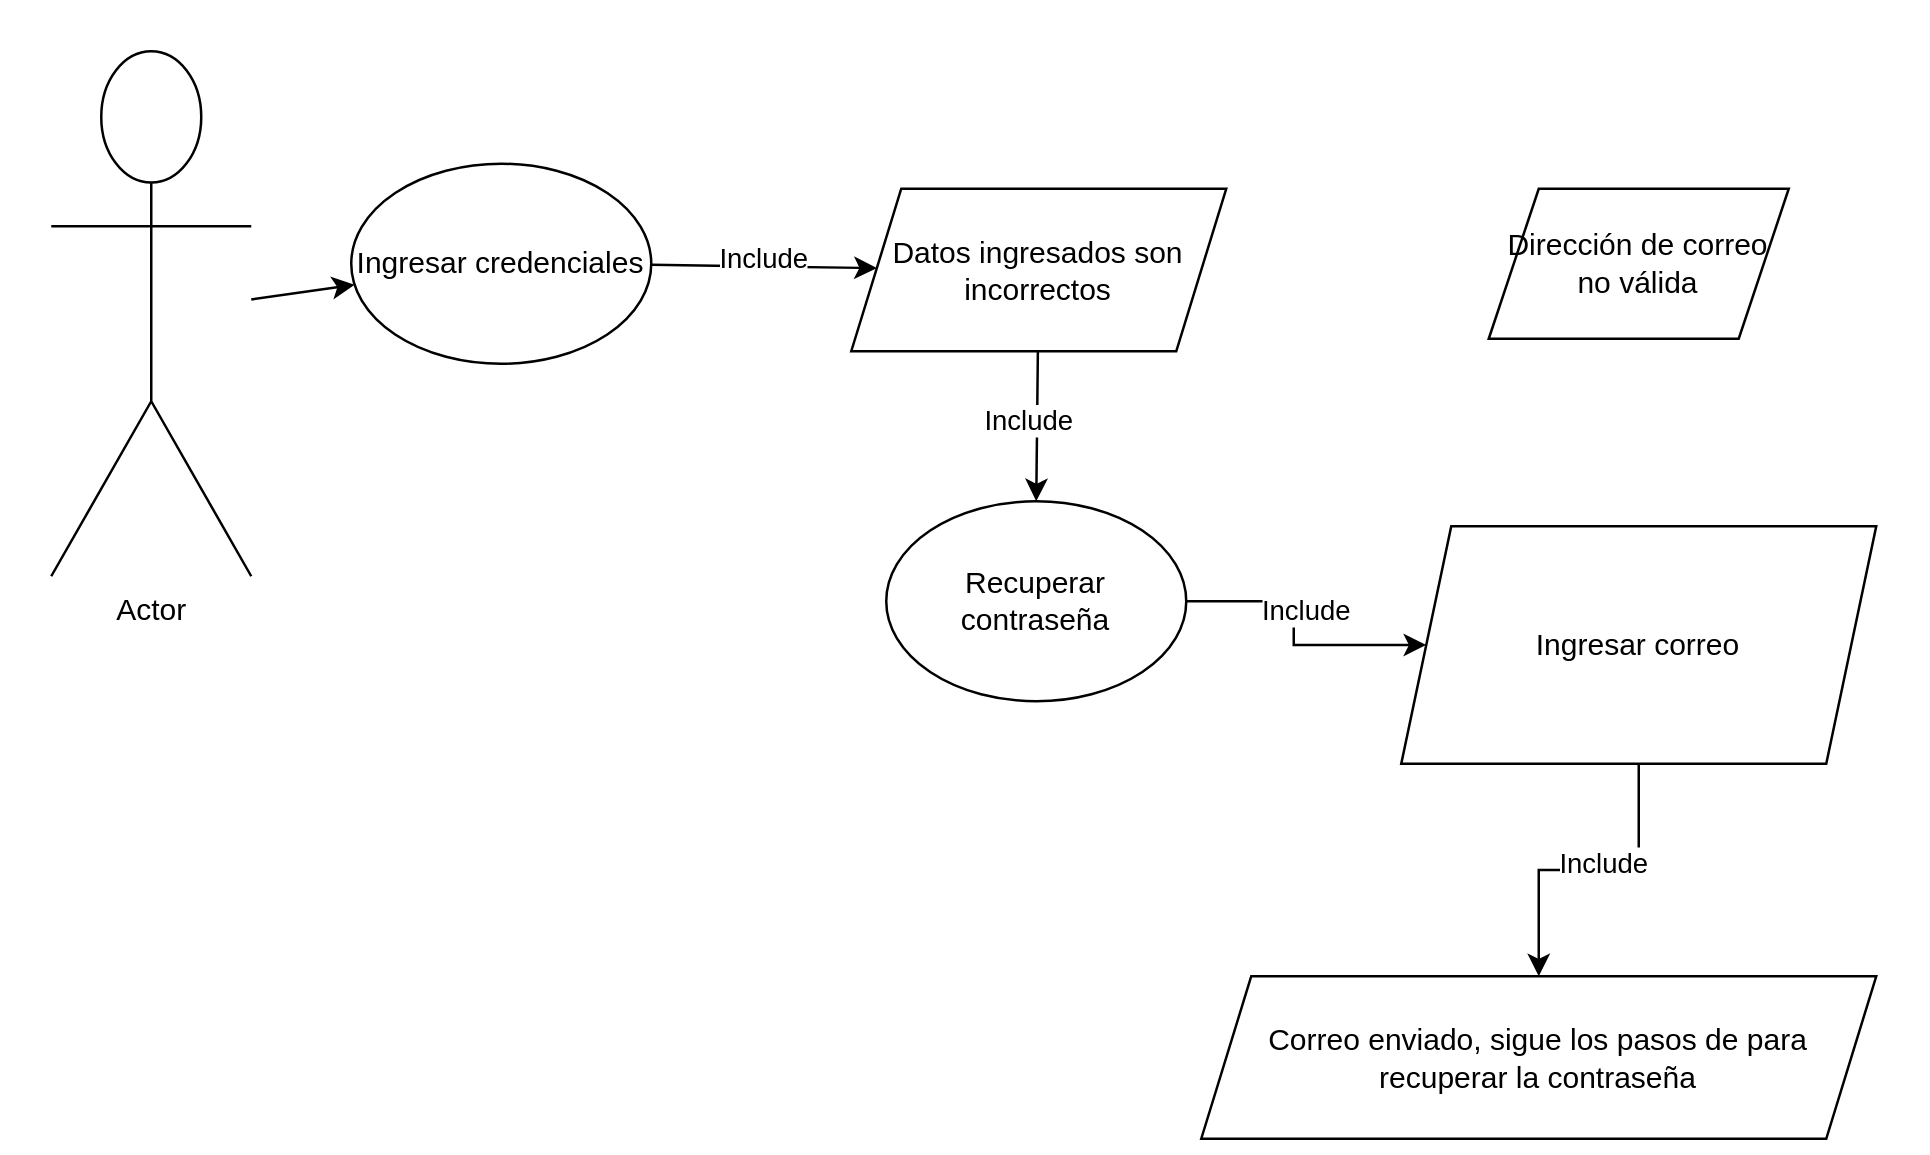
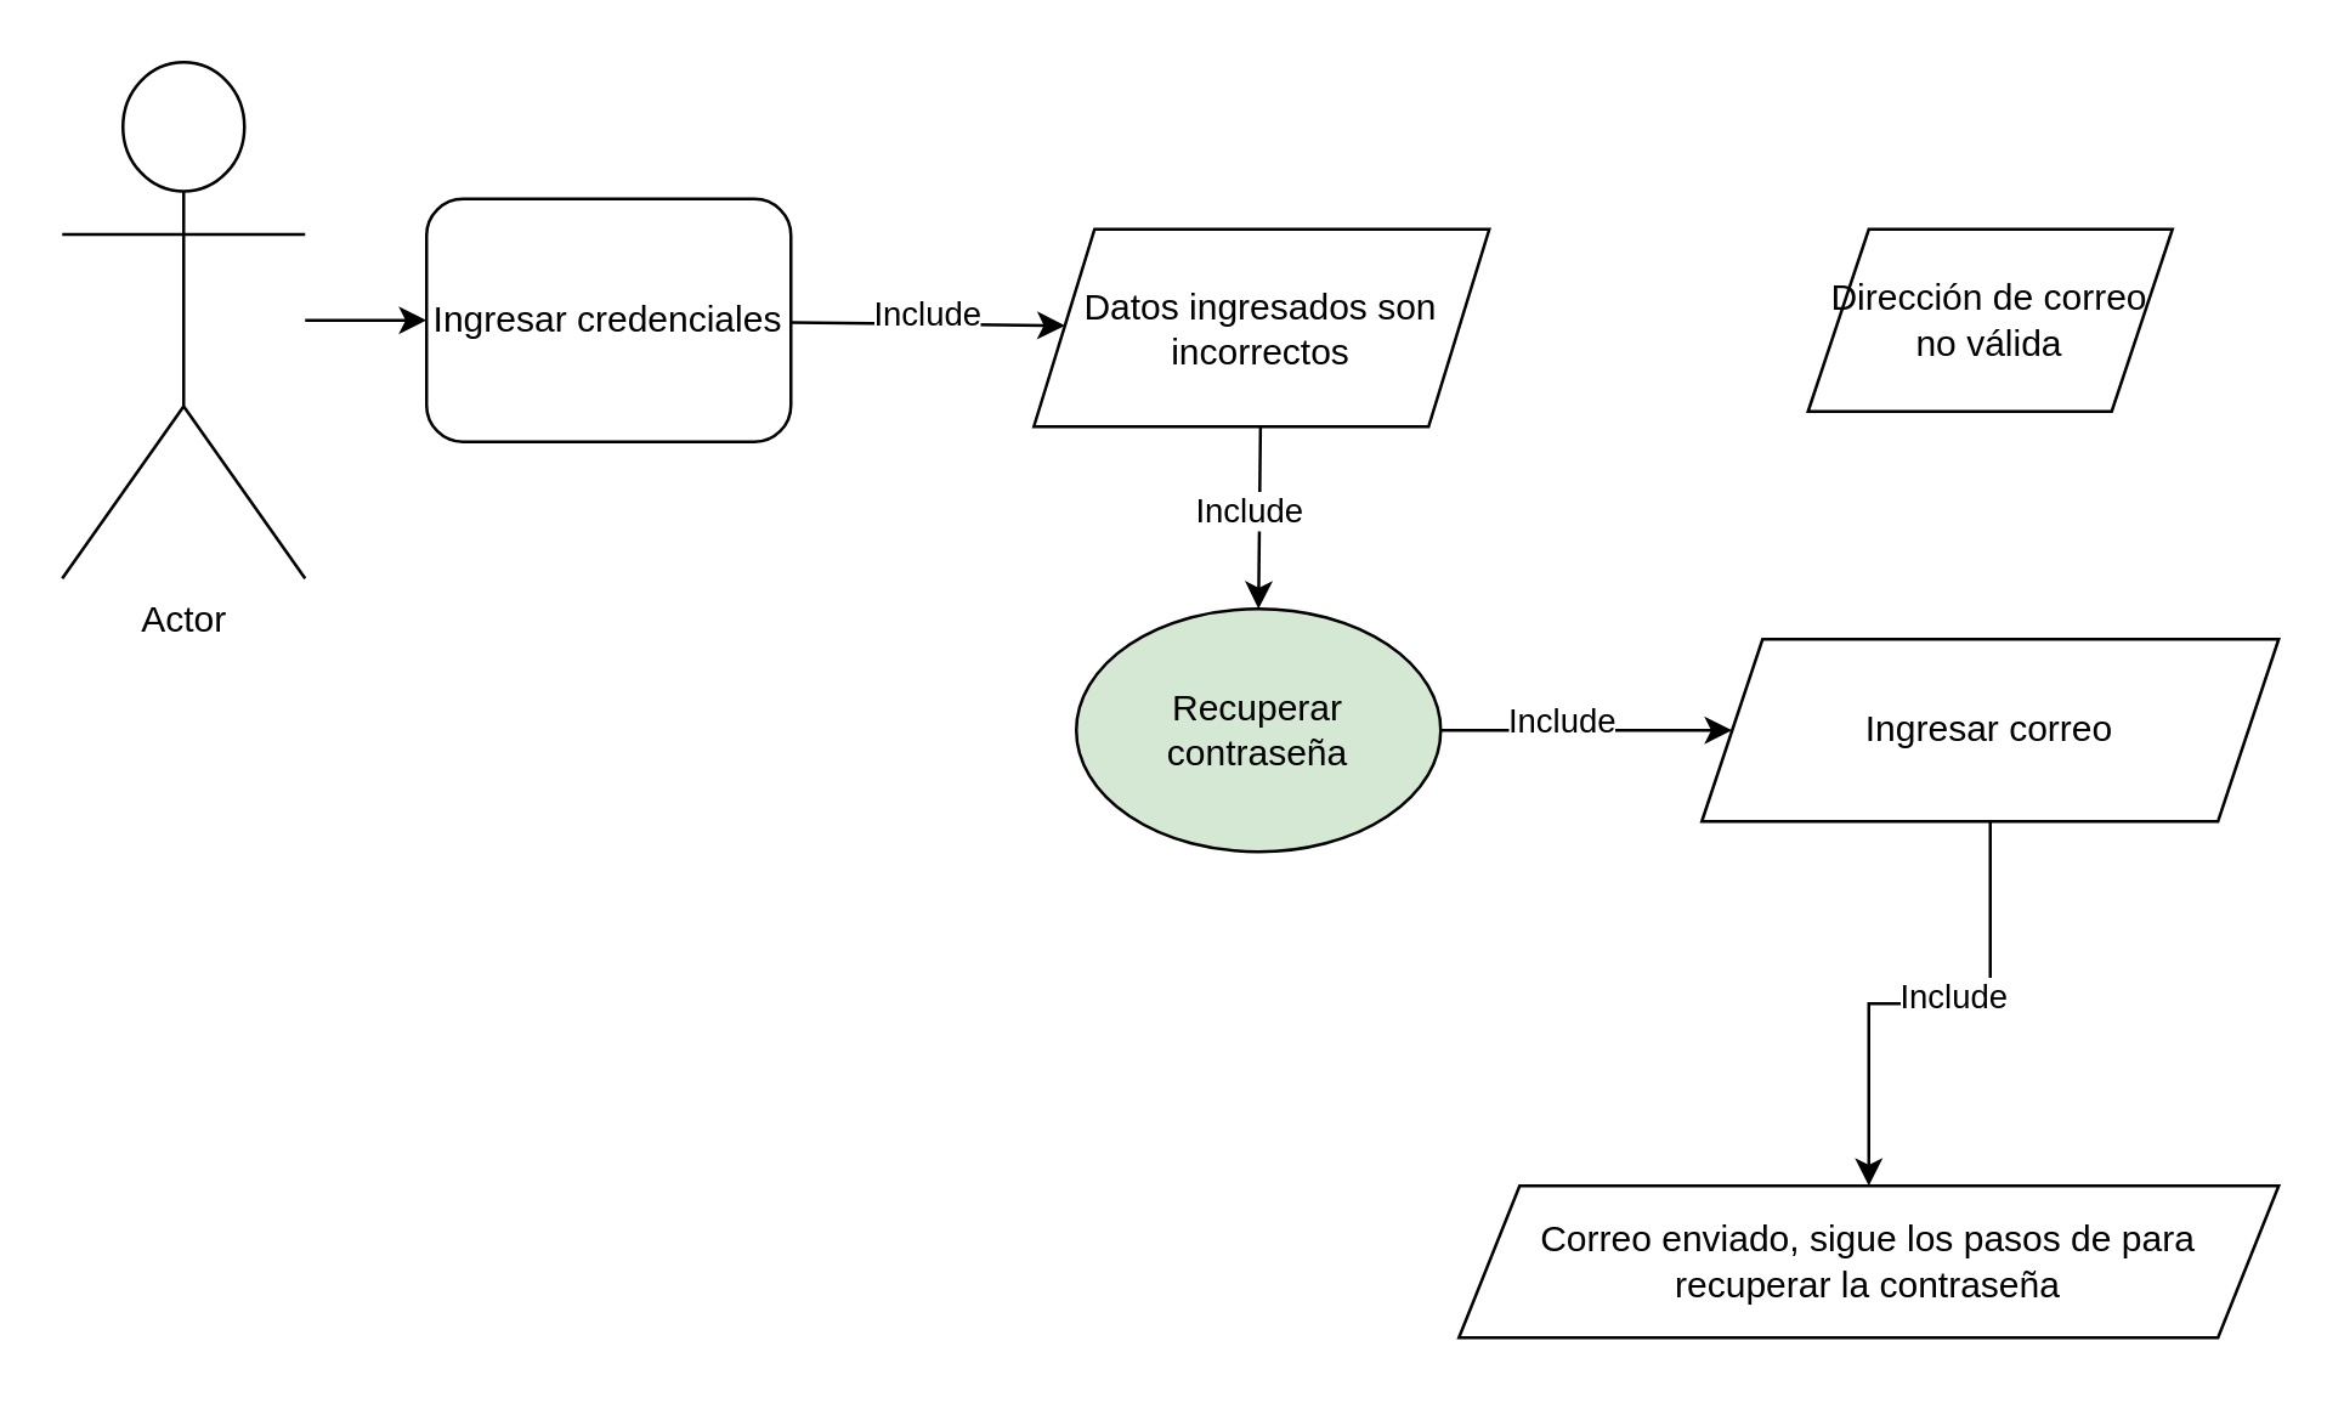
  <mxCell id="0" />
  <mxCell id="1" parent="0" />
- <mxCell id="2" value="Actor" style="shape=umlActor;verticalLabelPosition=bottom;verticalAlign=top;html=1;outlineConnect=0;" vertex="1" parent="1"><mxGeometry x="20" y="20" width="80" height="210" as="geometry" /></mxCell>
+ <mxCell id="2" value="Actor" style="shape=umlActor;verticalLabelPosition=bottom;verticalAlign=top;html=1;outlineConnect=0;" vertex="1" parent="1"><mxGeometry x="20" y="20" width="80" height="170" as="geometry" /></mxCell>
  <mxCell id="3" value="" style="endArrow=classic;html=1;rounded=0;" edge="1" parent="1" source="2" target="4"><mxGeometry width="50" height="50" relative="1" as="geometry"><mxPoint x="100" y="155" as="sourcePoint" /><mxPoint x="170.711" y="105" as="targetPoint" /></mxGeometry></mxCell>
- <mxCell id="4" value="Ingresar credenciales" style="ellipse;whiteSpace=wrap;html=1;" vertex="1" parent="1"><mxGeometry x="140.001" y="65" width="120" height="80" as="geometry" /></mxCell>
+ <mxCell id="4" value="Ingresar credenciales" style="whiteSpace=wrap;html=1;rounded=1;" vertex="1" parent="1"><mxGeometry x="140.001" y="65" width="120" height="80" as="geometry" /></mxCell>
  <mxCell id="5" value="" style="endArrow=classic;html=1;rounded=0;" edge="1" parent="1" source="4" target="8"><mxGeometry relative="1" as="geometry"><mxPoint x="260.001" y="105" as="sourcePoint" /><mxPoint x="360.001" y="105" as="targetPoint" /></mxGeometry></mxCell>
  <mxCell id="6" value="Label" style="edgeLabel;resizable=0;html=1;;align=center;verticalAlign=middle;" connectable="0" vertex="1" parent="5"><mxGeometry relative="1" as="geometry" /></mxCell>
  <mxCell id="7" value="Include&lt;div&gt;&lt;div&gt;&lt;br&gt;&lt;/div&gt;&lt;/div&gt;" style="edgeLabel;html=1;align=center;verticalAlign=middle;resizable=0;points=[];" vertex="1" connectable="0" parent="5"><mxGeometry x="-0.004" y="-3" relative="1" as="geometry"><mxPoint as="offset" /></mxGeometry></mxCell>
  <mxCell id="8" value="Datos ingresados son incorrectos" style="shape=parallelogram;perimeter=parallelogramPerimeter;whiteSpace=wrap;html=1;fixedSize=1;" vertex="1" parent="1"><mxGeometry x="340" y="75" width="150" height="65" as="geometry" /></mxCell>
  <mxCell id="9" value="" style="endArrow=classic;html=1;rounded=0;entryX=0.5;entryY=0;entryDx=0;entryDy=0;" edge="1" parent="1" source="8" target="13"><mxGeometry width="50" height="50" relative="1" as="geometry"><mxPoint x="415" y="190" as="sourcePoint" /><mxPoint x="415" y="210.711" as="targetPoint" /></mxGeometry></mxCell>
  <mxCell id="10" value="Include" style="edgeLabel;html=1;align=center;verticalAlign=middle;resizable=0;points=[];" vertex="1" connectable="0" parent="9"><mxGeometry x="-0.072" y="-4" relative="1" as="geometry"><mxPoint as="offset" /></mxGeometry></mxCell>
  <mxCell id="11" style="edgeStyle=orthogonalEdgeStyle;rounded=0;orthogonalLoop=1;jettySize=auto;html=1;exitX=1;exitY=0.5;exitDx=0;exitDy=0;" edge="1" parent="1" source="13" target="16"><mxGeometry relative="1" as="geometry"><mxPoint x="550" y="240" as="targetPoint" /></mxGeometry></mxCell>
  <mxCell id="12" value="Include" style="edgeLabel;html=1;align=center;verticalAlign=middle;resizable=0;points=[];" vertex="1" connectable="0" parent="11"><mxGeometry x="-0.195" y="4" relative="1" as="geometry"><mxPoint as="offset" /></mxGeometry></mxCell>
- <mxCell id="13" value="Recuperar contraseña" style="ellipse;whiteSpace=wrap;html=1;" vertex="1" parent="1"><mxGeometry x="354" y="200" width="120" height="80" as="geometry" /></mxCell>
+ <mxCell id="13" value="Recuperar contraseña" style="ellipse;whiteSpace=wrap;html=1;fillColor=#d5e8d4;" vertex="1" parent="1"><mxGeometry x="354" y="200" width="120" height="80" as="geometry" /></mxCell>
  <mxCell id="14" style="edgeStyle=orthogonalEdgeStyle;rounded=0;orthogonalLoop=1;jettySize=auto;html=1;entryX=0.5;entryY=0;entryDx=0;entryDy=0;" edge="1" parent="1" source="16" target="18"><mxGeometry relative="1" as="geometry"><mxPoint x="655" y="350" as="targetPoint" /></mxGeometry></mxCell>
  <mxCell id="15" value="Include" style="edgeLabel;html=1;align=center;verticalAlign=middle;resizable=0;points=[];" vertex="1" connectable="0" parent="14"><mxGeometry x="-0.086" y="-3" relative="1" as="geometry"><mxPoint as="offset" /></mxGeometry></mxCell>
- <mxCell id="16" value="Ingresar correo" style="shape=parallelogram;perimeter=parallelogramPerimeter;whiteSpace=wrap;html=1;fixedSize=1;" vertex="1" parent="1"><mxGeometry x="560" y="210" width="190" height="95" as="geometry" /></mxCell>
+ <mxCell id="16" value="Ingresar correo" style="shape=parallelogram;perimeter=parallelogramPerimeter;whiteSpace=wrap;html=1;fixedSize=1;" vertex="1" parent="1"><mxGeometry x="560" y="210" width="190" height="60" as="geometry" /></mxCell>
  <mxCell id="17" value="Dirección de correo no vá&lt;span style=&quot;background-color: initial;&quot;&gt;lida&lt;/span&gt;" style="shape=parallelogram;perimeter=parallelogramPerimeter;whiteSpace=wrap;html=1;fixedSize=1;" vertex="1" parent="1"><mxGeometry x="595" y="75" width="120" height="60" as="geometry" /></mxCell>
- <mxCell id="18" value="Correo enviado, sigue los pasos de para recuperar la contraseña" style="shape=parallelogram;perimeter=parallelogramPerimeter;whiteSpace=wrap;html=1;fixedSize=1;" vertex="1" parent="1"><mxGeometry x="480" y="390" width="270" height="65" as="geometry" /></mxCell>
+ <mxCell id="18" value="Correo enviado, sigue los pasos de para recuperar la contraseña" style="shape=parallelogram;perimeter=parallelogramPerimeter;whiteSpace=wrap;html=1;fixedSize=1;" vertex="1" parent="1"><mxGeometry x="480" y="390" width="270" height="50" as="geometry" /></mxCell>
